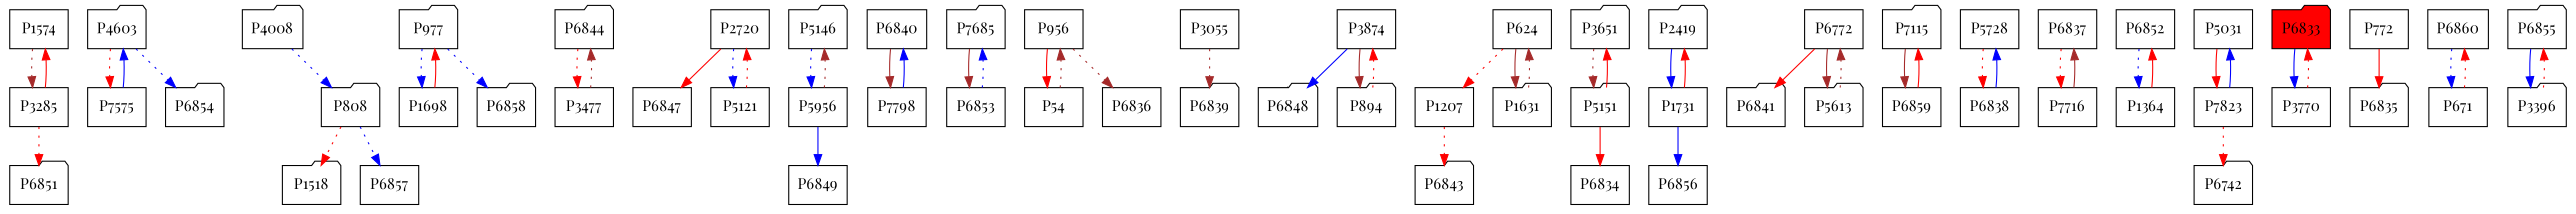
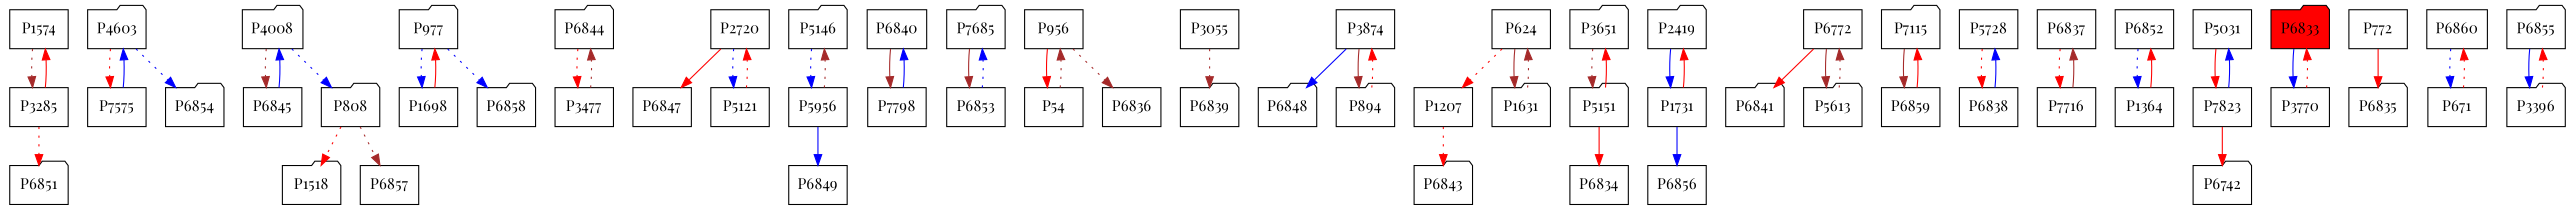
  digraph {
    fontname="Playfair Display"
    node [fontname="Playfair Display" shape=box]
    edge [color=red fontname="Playfair Display" style=dotted]
    P1574
    P3285
    P6851 [shape=folder]
    P4603 [shape=folder]
    P7575
    P6854 [shape=folder]
    P4008 [shape=folder]
+   P6845
    P808 [shape=folder]
    P1518 [shape=folder]
    P6857
    P977 [shape=folder]
    P1698
    P6858 [shape=folder]
    P6844 [shape=folder]
    P3477
    P2720
    P6847
    P5121
    P5146 [shape=folder]
    P5956
    P6849
    P6840
    P7798
    P7685 [shape=folder]
    P6853
    P956
    P54
    P6836
    P6839 [shape=folder]
    P3055
    P6848 [shape=folder]
    P3874
    P894 [shape=folder]
    P6843 [shape=folder]
    P1207
    P3651 [shape=folder]
    P5151 [shape=folder]
    P6834
    P2419 [shape=folder]
    P1731
    P6856
    P6841 [shape=folder]
    P6772
    P5613 [shape=folder]
    P7115 [shape=folder]
    P6859
    P5728
    P6838
    P624
    P1631 [shape=folder]
    P6837
    P7716
    P6852
    P1364
    P5031
    P7823
    n58 [label=P6742 shape=folder]
    P6833 [fillcolor=red shape=folder style=filled]
    P3770
    P6835 [shape=folder]
    P772
    P6860
    P671
    P6855 [shape=folder]
    P3396 [shape=folder]
    P1574 -> P3285 [color=brown]
    P3285 -> P1574 [style=solid]
    P3285 -> P6851
    P4603 -> P7575
    P4603 -> P6854 [color=blue]
    P7575 -> P4603 [color=blue style=solid]
+   P4008 -> P6845 [color=brown]
    P4008 -> P808 [color=blue]
+   P6845 -> P4008 [color=blue style=solid]
    P808 -> P1518
-   P808 -> P6857 [color=blue]
+   P808 -> P6857 [color=brown]
    P977 -> P1698 [color=blue]
    P977 -> P6858 [color=blue]
    P1698 -> P977 [style=solid]
    P6844 -> P3477
    P3477 -> P6844 [color=brown]
    P2720 -> P6847 [style=solid]
    P2720 -> P5121 [color=blue]
    P5121 -> P2720
    P5146 -> P5956 [color=blue]
    P5956 -> P5146 [color=brown]
    P5956 -> P6849 [color=blue style=solid]
    P6840 -> P7798 [color=brown style=solid]
    P7798 -> P6840 [color=blue style=solid]
    P7685 -> P6853 [color=brown style=solid]
    P6853 -> P7685 [color=blue]
    P956 -> P54 [style=solid]
    P956 -> P6836 [color=brown]
    P54 -> P956 [color=brown]
    P3055 -> P6839 [color=brown]
    P3874 -> P6848 [color=blue style=solid]
    P3874 -> P894 [color=brown style=solid]
    P894 -> P3874
    P1207 -> P6843
    P3651 -> P5151 [color=brown]
    P5151 -> P3651 [style=solid]
    P5151 -> P6834 [style=solid]
    P2419 -> P1731 [color=blue style=solid]
    P1731 -> P2419 [style=solid]
    P1731 -> P6856 [color=blue style=solid]
    P6772 -> P6841 [style=solid]
    P6772 -> P5613 [color=brown style=solid]
    P5613 -> P6772 [color=brown]
    P7115 -> P6859 [color=brown style=solid]
    P6859 -> P7115 [style=solid]
    P5728 -> P6838
    P6838 -> P5728 [color=blue style=solid]
    P624 -> P1207
    P624 -> P1631 [color=brown style=solid]
    P1631 -> P624 [color=brown]
    P6837 -> P7716
    P7716 -> P6837 [color=brown style=solid]
    P6852 -> P1364 [color=blue]
    P1364 -> P6852 [style=solid]
    P5031 -> P7823 [style=solid]
    P7823 -> P5031 [color=blue style=solid]
-   P7823 -> n58
+   P7823 -> n58 [style=solid]
    P6833 -> P3770 [color=blue style=solid]
    P3770 -> P6833
    P772 -> P6835 [style=solid]
    P6860 -> P671 [color=blue]
    P671 -> P6860
    P6855 -> P3396 [color=blue style=solid]
    P3396 -> P6855
  }
